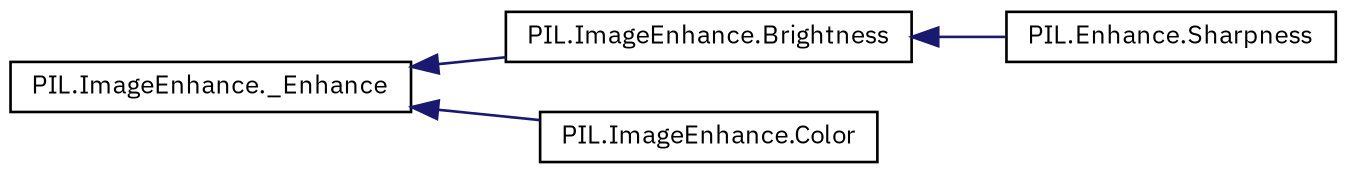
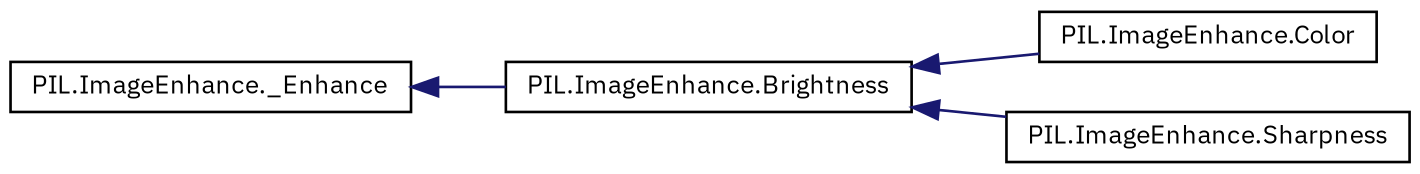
  digraph {
    fontname="IBM Plex Sans"
    rankdir=LR
    node [color=black fillcolor=white fontname="IBM Plex Sans" fontsize=10 shape=record style=filled]
    edge [color=midnightblue dir=back fontname="IBM Plex Sans" fontsize=10 labelfontname=Helvetica labelfontsize=10 style=solid]
    n1 [height=0.2 label="PIL.ImageEnhance._Enhance" width=0.4]
    n2 [height=0.2 label="PIL.ImageEnhance.Brightness" width=0.4]
    n3 [height=0.2 label="PIL.ImageEnhance.Color" width=0.4]
-   n4 [height=0.2 label="PIL.Enhance.Sharpness" width=0.4]
+   n4 [height=0.2 label="PIL.ImageEnhance.Sharpness" width=0.4]
    n1 -> n2
-   n1 -> n3
+   n2 -> n3
    n2 -> n4
  }
